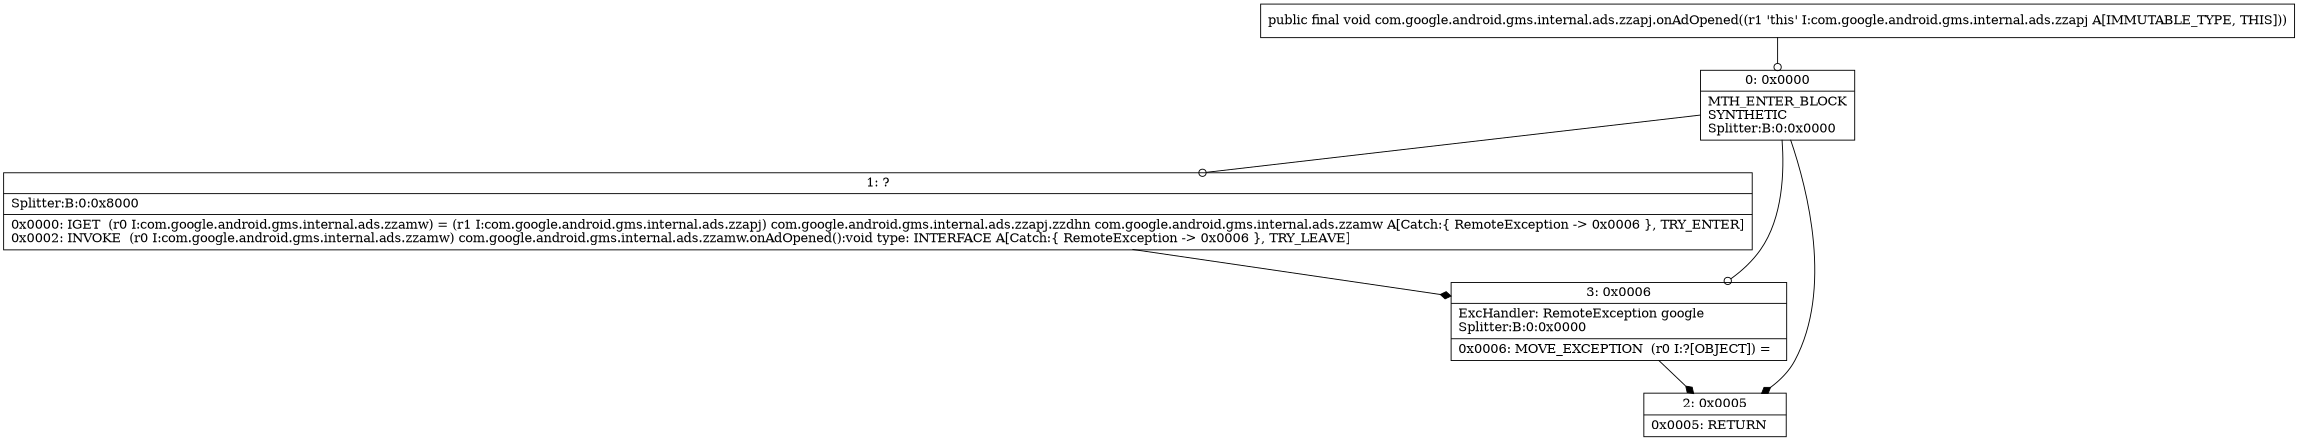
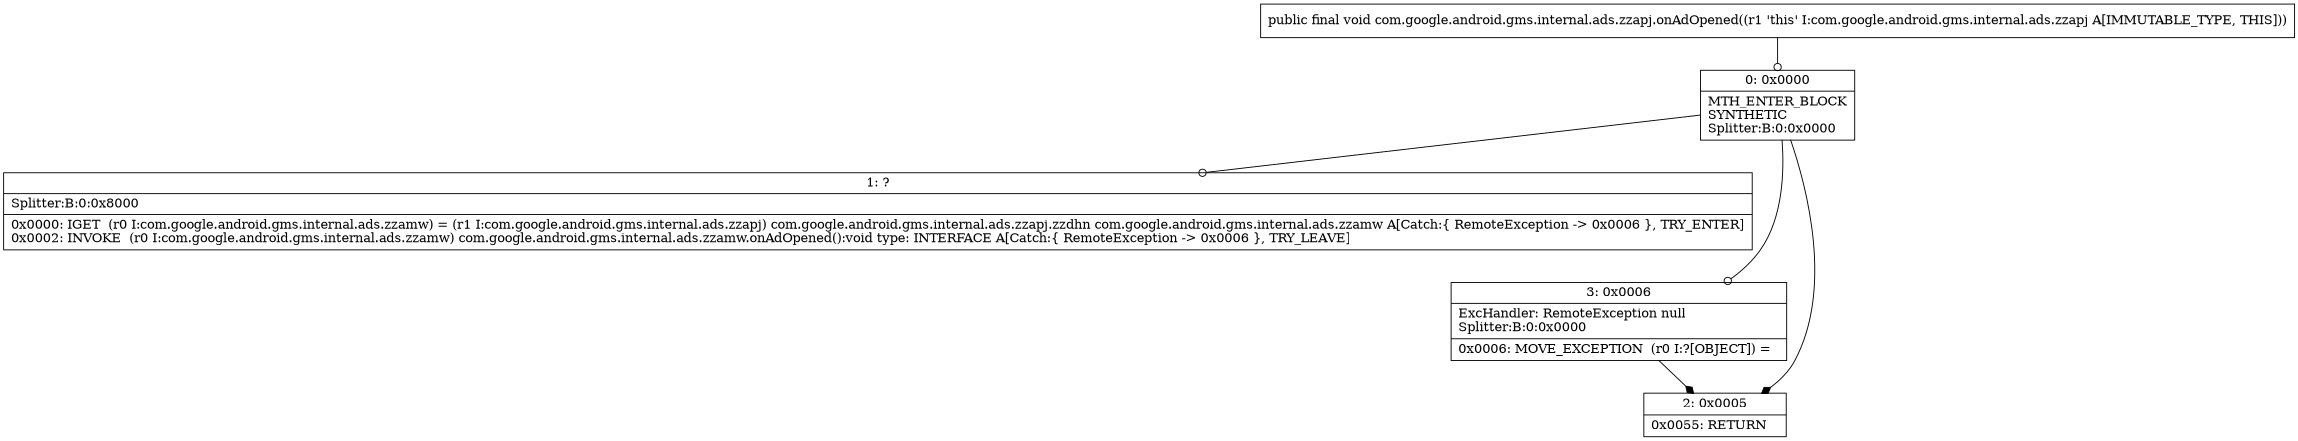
  digraph {
    node [shape=record]
    edge [arrowhead=odot]
    n1 [label="{0\:\ 0x0000|MTH_ENTER_BLOCK\lSYNTHETIC\lSplitter:B:0:0x0000\l}"]
    n2 [label="{1\:\ ?|Splitter:B:0:0x8000\l|0x0000: IGET  (r0 I:com.google.android.gms.internal.ads.zzamw) = (r1 I:com.google.android.gms.internal.ads.zzapj) com.google.android.gms.internal.ads.zzapj.zzdhn com.google.android.gms.internal.ads.zzamw A[Catch:\{ RemoteException \-\> 0x0006 \}, TRY_ENTER]\l0x0002: INVOKE  (r0 I:com.google.android.gms.internal.ads.zzamw) com.google.android.gms.internal.ads.zzamw.onAdOpened():void type: INTERFACE A[Catch:\{ RemoteException \-\> 0x0006 \}, TRY_LEAVE]\l}"]
-   n3 [label="{3\:\ 0x0006|ExcHandler: RemoteException google\lSplitter:B:0:0x0000\l|0x0006: MOVE_EXCEPTION  (r0 I:?[OBJECT]) =  \l}"]
-   n4 [label="{2\:\ 0x0005|0x0005: RETURN   \l}"]
+   n3 [label="{3\:\ 0x0006|ExcHandler: RemoteException null\lSplitter:B:0:0x0000\l|0x0006: MOVE_EXCEPTION  (r0 I:?[OBJECT]) =  \l}"]
+   n4 [label="{2\:\ 0x0005|0x0055: RETURN   \l}"]
    n5 [label="{public final void com.google.android.gms.internal.ads.zzapj.onAdOpened((r1 'this' I:com.google.android.gms.internal.ads.zzapj A[IMMUTABLE_TYPE, THIS])) }"]
    n1 -> n2
    n1 -> n3
    n1 -> n4 [arrowhead=diamond]
-   n2 -> n3 [arrowhead=diamond]
    n3 -> n4 [arrowhead=diamond]
    n5 -> n1
  }
